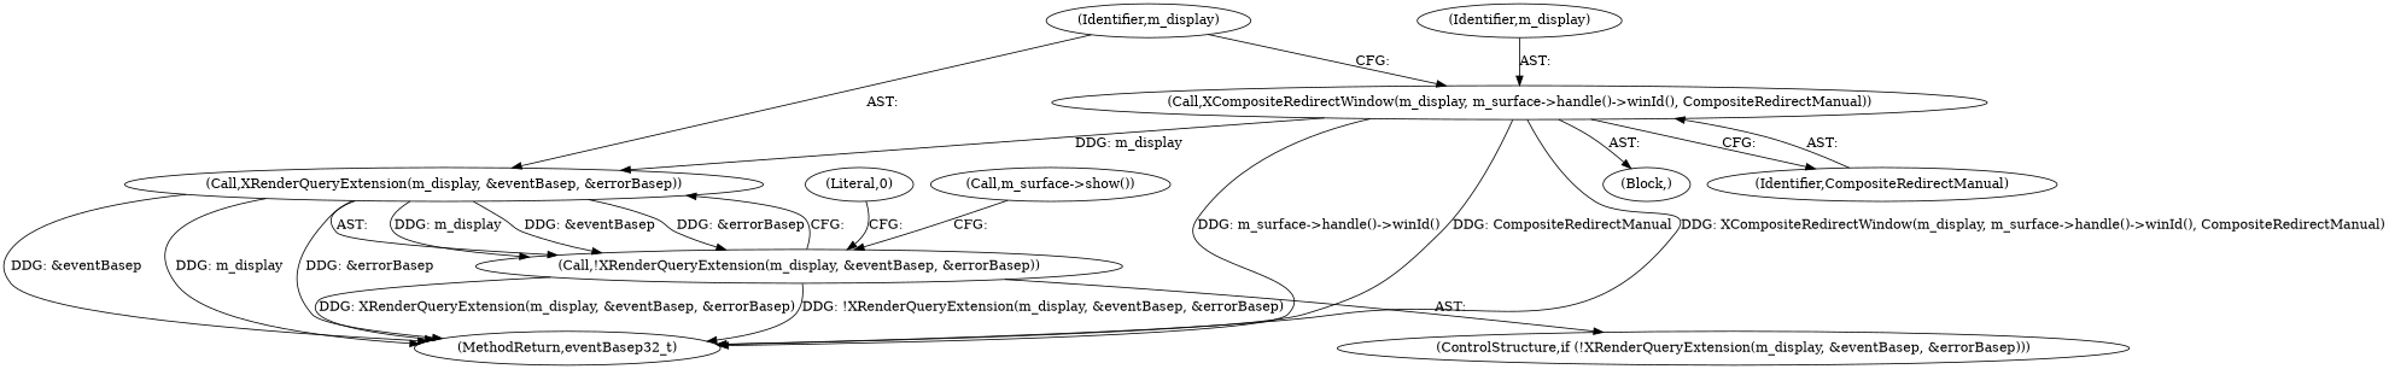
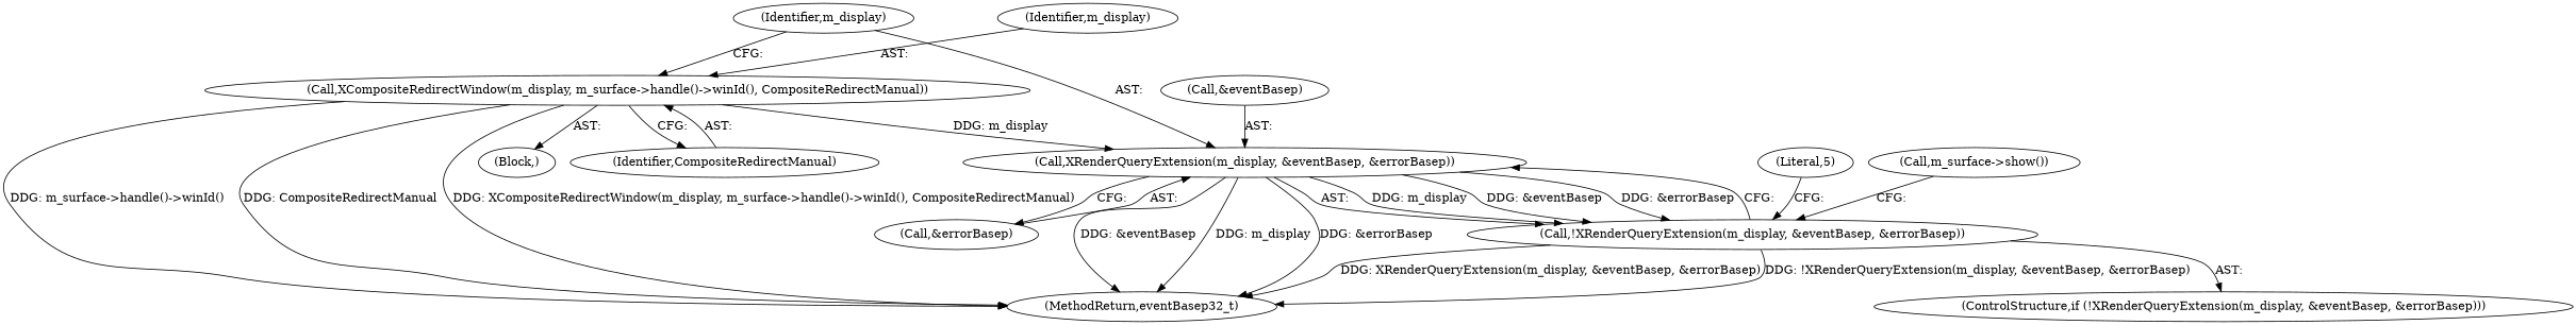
  digraph {
    fontname="DejaVu Serif"
    node [fontname="DejaVu Serif"]
    edge [fontname="DejaVu Serif"]
    n1 [label="(Call,XRenderQueryExtension(m_display, &eventBasep, &errorBasep))"]
    n2 [label="(Call,!XRenderQueryExtension(m_display, &eventBasep, &errorBasep))"]
+   n3 [label="(Call,&errorBasep)"]
    n4 [label="(MethodReturn,eventBasep32_t)"]
    n5 [label="(ControlStructure,if (!XRenderQueryExtension(m_display, &eventBasep, &errorBasep)))"]
    n6 [label="(Call,XCompositeRedirectWindow(m_display, m_surface->handle()->winId(), CompositeRedirectManual))"]
    n7 [label="(Block,)"]
    n8 [label="(Identifier,CompositeRedirectManual)"]
-   n9 [label="(Literal,0)"]
+   n9 [label="(Literal,5)"]
    n10 [label="(Identifier,m_display)"]
    n11 [label="(Identifier,m_display)"]
+   n12 [label="(Call,&eventBasep)"]
    n13 [label="(Call,m_surface->show())"]
    n1 -> n2 [label="AST: "]
    n1 -> n2 [label="DDG: m_display"]
    n1 -> n2 [label="DDG: &eventBasep"]
    n1 -> n2 [label="DDG: &errorBasep"]
+   n1 -> n3 [label="CFG: "]
    n1 -> n4 [label="DDG: &eventBasep"]
    n1 -> n4 [label="DDG: m_display"]
    n1 -> n4 [label="DDG: &errorBasep"]
    n2 -> n1 [label="CFG: "]
    n2 -> n4 [label="DDG: XRenderQueryExtension(m_display, &eventBasep, &errorBasep)"]
    n2 -> n4 [label="DDG: !XRenderQueryExtension(m_display, &eventBasep, &errorBasep)"]
    n2 -> n5 [label="AST: "]
+   n3 -> n1 [label="AST: "]
    n6 -> n1 [label="DDG: m_display"]
    n6 -> n4 [label="DDG: m_surface->handle()->winId()"]
    n6 -> n4 [label="DDG: CompositeRedirectManual"]
    n6 -> n4 [label="DDG: XCompositeRedirectWindow(m_display, m_surface->handle()->winId(), CompositeRedirectManual)"]
    n6 -> n7 [label="AST: "]
    n6 -> n8 [label="CFG: "]
    n8 -> n6 [label="AST: "]
    n9 -> n2 [label="CFG: "]
    n10 -> n1 [label="AST: "]
    n10 -> n6 [label="CFG: "]
    n11 -> n6 [label="AST: "]
+   n12 -> n1 [label="AST: "]
    n13 -> n2 [label="CFG: "]
  }
